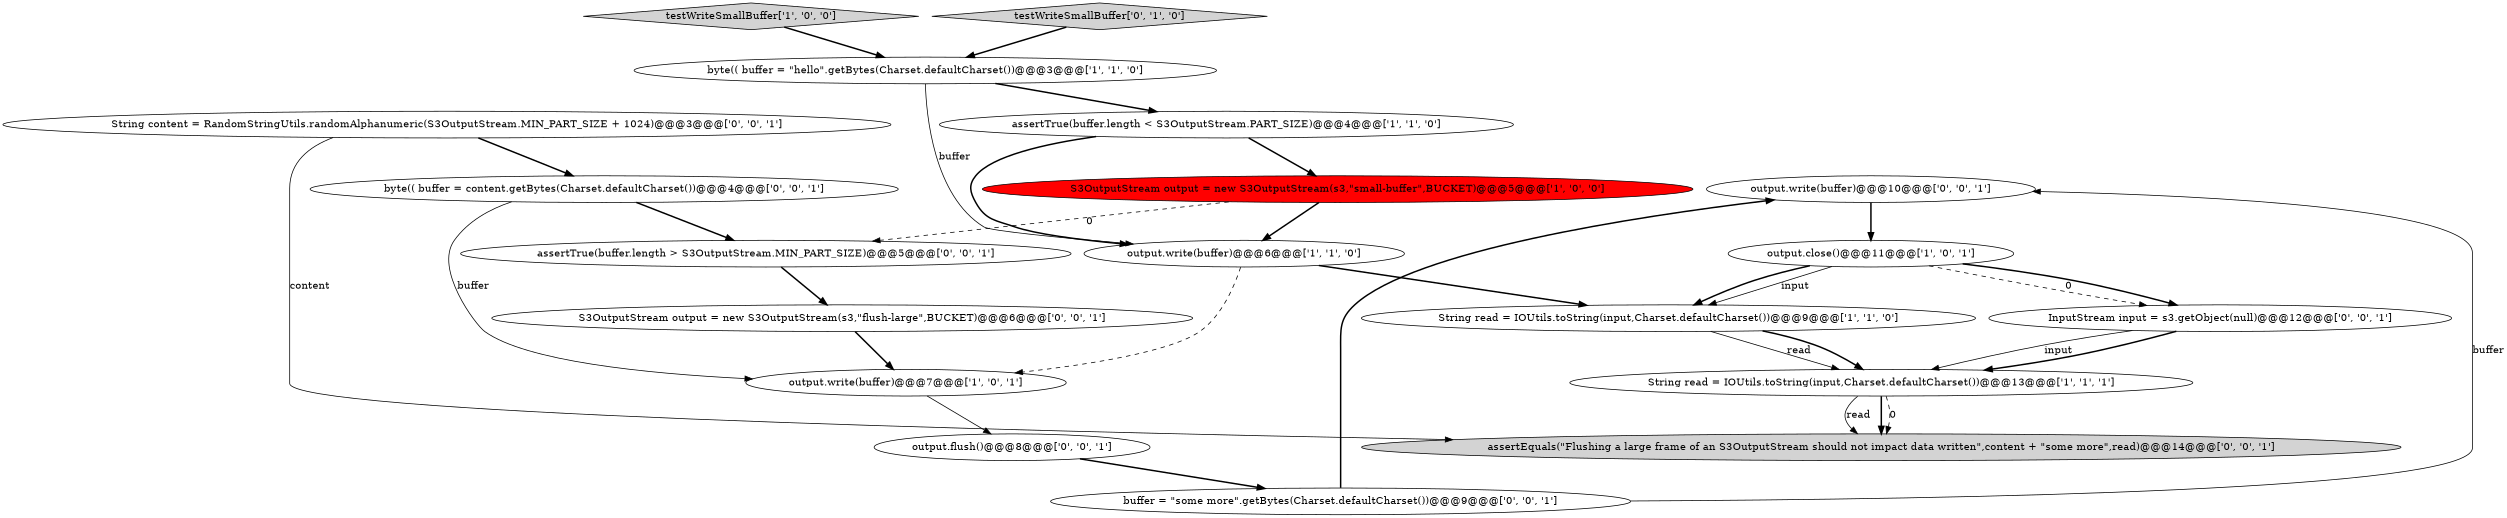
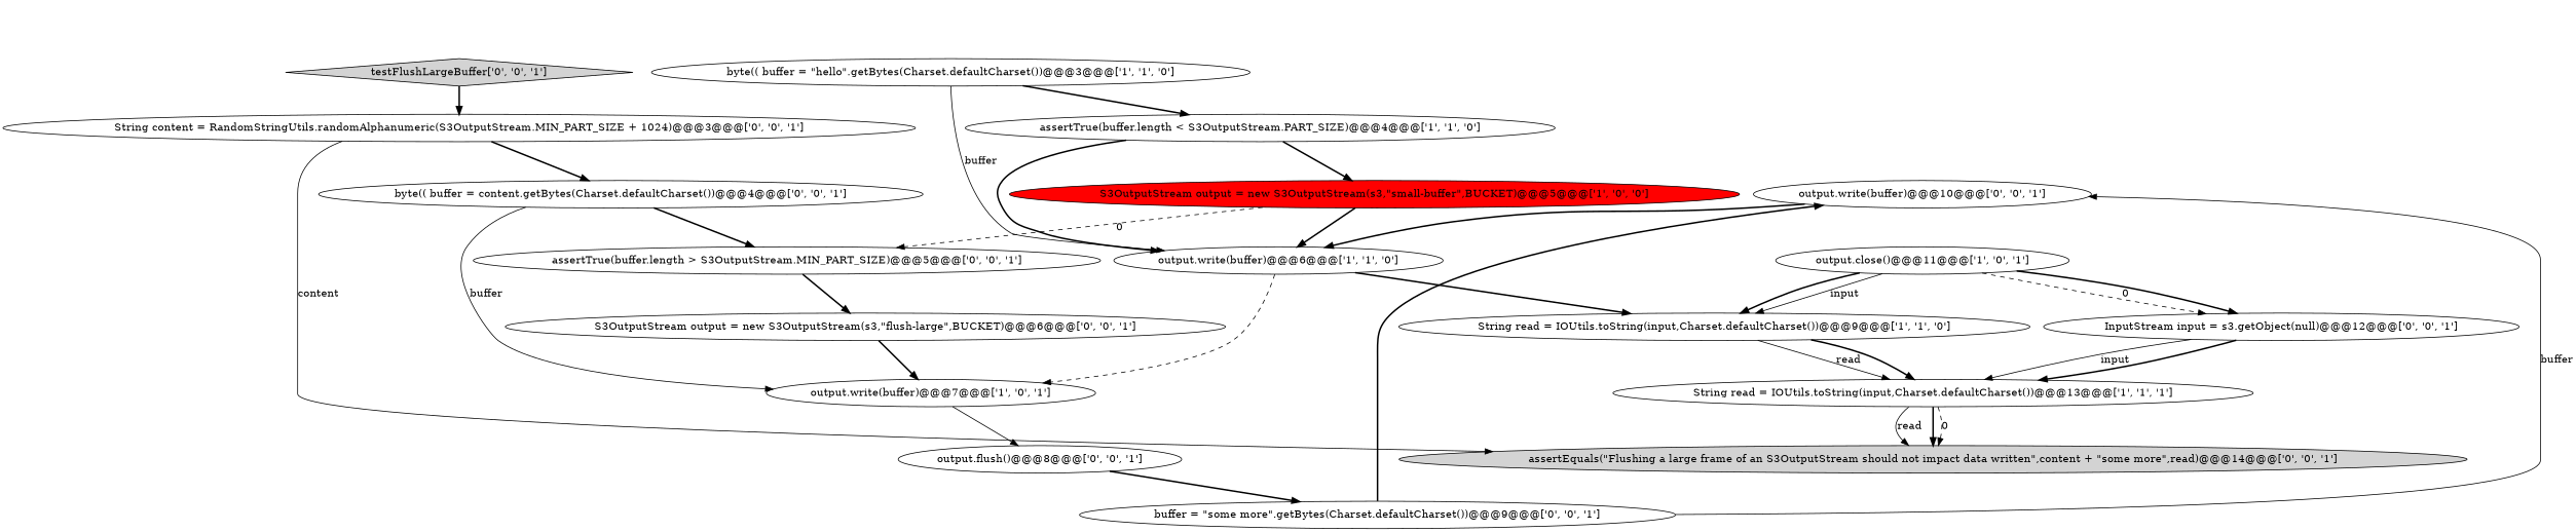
  digraph {
    node [fillcolor=white shape=ellipse style=filled]
    edge [style=bold]
    n1 [label="output.write(buffer)@@@10@@@['0', '0', '1']"]
    n2 [label="output.close()@@@11@@@['1', '0', '1']"]
    n3 [label="String read = IOUtils.toString(input,Charset.defaultCharset())@@@9@@@['1', '1', '0']"]
    n4 [label="InputStream input = s3.getObject(null)@@@12@@@['0', '0', '1']"]
    n5 [label="output.flush()@@@8@@@['0', '0', '1']"]
    n6 [label="buffer = \"some more\".getBytes(Charset.defaultCharset())@@@9@@@['0', '0', '1']"]
    n7 [label="output.write(buffer)@@@6@@@['1', '1', '0']"]
    n8 [label="output.write(buffer)@@@7@@@['1', '0', '1']"]
    n9 [label="String read = IOUtils.toString(input,Charset.defaultCharset())@@@13@@@['1', '1', '1']"]
    n10 [label="byte(( buffer = content.getBytes(Charset.defaultCharset())@@@4@@@['0', '0', '1']"]
    n11 [label="assertTrue(buffer.length > S3OutputStream.MIN_PART_SIZE)@@@5@@@['0', '0', '1']"]
    n12 [label="S3OutputStream output = new S3OutputStream(s3,\"flush-large\",BUCKET)@@@6@@@['0', '0', '1']"]
+   n13 [fillcolor=lightgray label="testFlushLargeBuffer['0', '0', '1']" shape=diamond]
    n14 [label="String content = RandomStringUtils.randomAlphanumeric(S3OutputStream.MIN_PART_SIZE + 1024)@@@3@@@['0', '0', '1']"]
    n15 [fillcolor=lightgray label="assertEquals(\"Flushing a large frame of an S3OutputStream should not impact data written\",content + \"some more\",read)@@@14@@@['0', '0', '1']"]
-   n16 [fillcolor=lightgray label="testWriteSmallBuffer['1', '0', '0']" shape=diamond]
    n17 [label="byte(( buffer = \"hello\".getBytes(Charset.defaultCharset())@@@3@@@['1', '1', '0']"]
    n18 [label="assertTrue(buffer.length < S3OutputStream.PART_SIZE)@@@4@@@['1', '1', '0']"]
-   n19 [fillcolor=lightgray label="testWriteSmallBuffer['0', '1', '0']" shape=diamond]
    n20 [fillcolor=red label="S3OutputStream output = new S3OutputStream(s3,\"small-buffer\",BUCKET)@@@5@@@['1', '0', '0']"]
-   n1 -> n2
+   n1 -> n7
    n2 -> n3 [label=input style=solid]
    n2 -> n3
    n2 -> n4 [label=0 style=dashed]
    n2 -> n4
    n3 -> n9 [label=read style=solid]
    n3 -> n9
    n4 -> n9 [label=input style=solid]
    n4 -> n9
    n5 -> n6
    n6 -> n1
    n6 -> n1 [label=buffer style=solid]
    n7 -> n3
    n7 -> n8 [style=dashed]
    n8 -> n5 [style=solid]
    n9 -> n15 [label=0 style=dashed]
    n9 -> n15 [label=read style=solid]
    n9 -> n15
    n10 -> n8 [label=buffer style=solid]
    n10 -> n11
    n11 -> n12
    n12 -> n8
+   n13 -> n14
    n14 -> n10
    n14 -> n15 [label=content style=solid]
-   n16 -> n17
    n17 -> n7 [label=buffer style=solid]
    n17 -> n18
    n18 -> n7
    n18 -> n20
-   n19 -> n17
    n20 -> n7
    n20 -> n11 [label=0 style=dashed]
  }
